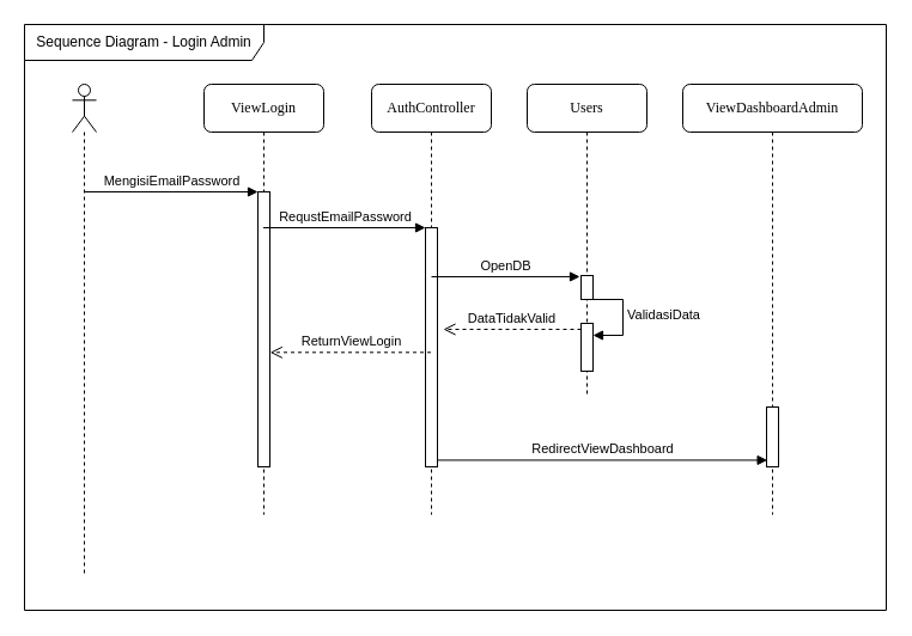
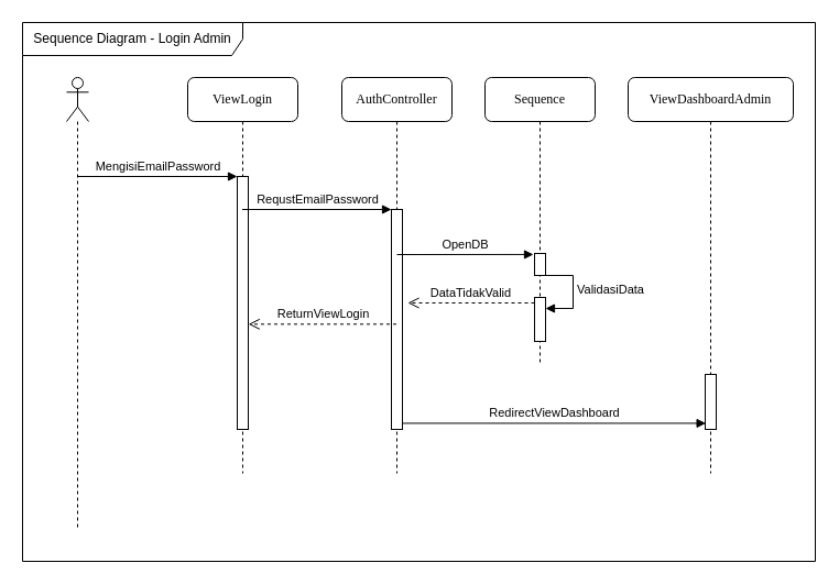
  <mxCell id="0" />
  <mxCell id="1" parent="0" />
  <mxCell id="2" value="Sequence Diagram - Login Admin" style="shape=umlFrame;whiteSpace=wrap;html=1;pointerEvents=0;width=200;height=30;" vertex="1" parent="1"><mxGeometry x="20" y="20" width="720" height="490" as="geometry" /></mxCell>
  <mxCell id="3" value="" style="shape=umlLifeline;perimeter=lifelinePerimeter;whiteSpace=wrap;html=1;container=1;dropTarget=0;collapsible=0;recursiveResize=0;outlineConnect=0;portConstraint=eastwest;newEdgeStyle={&quot;curved&quot;:0,&quot;rounded&quot;:0};participant=umlActor;" vertex="1" parent="1"><mxGeometry x="60" y="70" width="20" height="410" as="geometry" /></mxCell>
  <mxCell id="4" value="ViewLogin" style="shape=umlLifeline;perimeter=lifelinePerimeter;whiteSpace=wrap;html=1;container=1;collapsible=0;recursiveResize=0;outlineConnect=0;rounded=1;shadow=0;comic=0;labelBackgroundColor=none;strokeWidth=1;fontFamily=Verdana;fontSize=12;align=center;" vertex="1" parent="1"><mxGeometry x="170" y="70" width="100" height="360" as="geometry" /></mxCell>
  <mxCell id="5" value="" style="html=1;points=[];perimeter=orthogonalPerimeter;rounded=0;shadow=0;comic=0;labelBackgroundColor=none;strokeWidth=1;fontFamily=Verdana;fontSize=12;align=center;" vertex="1" parent="4"><mxGeometry x="45" y="90" width="10" height="230" as="geometry" /></mxCell>
  <mxCell id="6" value="MengisiEmailPassword" style="html=1;verticalAlign=bottom;endArrow=block;curved=0;rounded=0;" edge="1" parent="1" source="3"><mxGeometry width="80" relative="1" as="geometry"><mxPoint x="100" y="160" as="sourcePoint" /><mxPoint x="215" y="160" as="targetPoint" /></mxGeometry></mxCell>
  <mxCell id="7" value="AuthController" style="shape=umlLifeline;perimeter=lifelinePerimeter;whiteSpace=wrap;html=1;container=1;collapsible=0;recursiveResize=0;outlineConnect=0;rounded=1;shadow=0;comic=0;labelBackgroundColor=none;strokeWidth=1;fontFamily=Verdana;fontSize=12;align=center;" vertex="1" parent="1"><mxGeometry x="310" y="70" width="100" height="360" as="geometry" /></mxCell>
  <mxCell id="8" value="" style="html=1;points=[];perimeter=orthogonalPerimeter;rounded=0;shadow=0;comic=0;labelBackgroundColor=none;strokeWidth=1;fontFamily=Verdana;fontSize=12;align=center;" vertex="1" parent="7"><mxGeometry x="45" y="120" width="10" height="200" as="geometry" /></mxCell>
  <mxCell id="9" value="RequstEmailPassword" style="html=1;verticalAlign=bottom;endArrow=block;curved=0;rounded=0;entryX=-0.26;entryY=0.045;entryDx=0;entryDy=0;entryPerimeter=0;" edge="1" parent="7" source="4"><mxGeometry width="80" relative="1" as="geometry"><mxPoint x="-70" y="120" as="sourcePoint" /><mxPoint x="45.0" y="120" as="targetPoint" /></mxGeometry></mxCell>
- <mxCell id="10" value="Users" style="shape=umlLifeline;perimeter=lifelinePerimeter;whiteSpace=wrap;html=1;container=1;collapsible=0;recursiveResize=0;outlineConnect=0;rounded=1;shadow=0;comic=0;labelBackgroundColor=none;strokeWidth=1;fontFamily=Verdana;fontSize=12;align=center;" vertex="1" parent="1"><mxGeometry x="440" y="70" width="100" height="260" as="geometry" /></mxCell>
+ <mxCell id="10" value="Sequence" style="shape=umlLifeline;perimeter=lifelinePerimeter;whiteSpace=wrap;html=1;container=1;collapsible=0;recursiveResize=0;outlineConnect=0;rounded=1;shadow=0;comic=0;labelBackgroundColor=none;strokeWidth=1;fontFamily=Verdana;fontSize=12;align=center;" vertex="1" parent="1"><mxGeometry x="440" y="70" width="100" height="260" as="geometry" /></mxCell>
  <mxCell id="11" value="" style="html=1;points=[];perimeter=orthogonalPerimeter;rounded=0;shadow=0;comic=0;labelBackgroundColor=none;strokeWidth=1;fontFamily=Verdana;fontSize=12;align=center;" vertex="1" parent="10"><mxGeometry x="45" y="160" width="10" height="20" as="geometry" /></mxCell>
  <mxCell id="12" value="" style="html=1;points=[[0,0,0,0,5],[0,1,0,0,-5],[1,0,0,0,5],[1,1,0,0,-5]];perimeter=orthogonalPerimeter;outlineConnect=0;targetShapes=umlLifeline;portConstraint=eastwest;newEdgeStyle={&quot;curved&quot;:0,&quot;rounded&quot;:0};" vertex="1" parent="10"><mxGeometry x="45" y="200" width="10" height="40" as="geometry" /></mxCell>
  <mxCell id="13" value="ValidasiData" style="html=1;align=left;spacingLeft=2;endArrow=block;rounded=0;edgeStyle=orthogonalEdgeStyle;curved=0;rounded=0;" edge="1" parent="10" target="12"><mxGeometry relative="1" as="geometry"><mxPoint x="50" y="180" as="sourcePoint" /><Array as="points"><mxPoint x="80" y="210" /></Array></mxGeometry></mxCell>
  <mxCell id="14" value="OpenDB" style="html=1;verticalAlign=bottom;endArrow=block;curved=0;rounded=0;entryX=-0.1;entryY=0.047;entryDx=0;entryDy=0;entryPerimeter=0;exitX=0.5;exitY=0.205;exitDx=0;exitDy=0;exitPerimeter=0;" edge="1" parent="1" source="8" target="11"><mxGeometry width="80" relative="1" as="geometry"><mxPoint x="370" y="230" as="sourcePoint" /><mxPoint x="520" y="220.69" as="targetPoint" /></mxGeometry></mxCell>
  <mxCell id="15" value="ViewDashboardAdmin" style="shape=umlLifeline;perimeter=lifelinePerimeter;whiteSpace=wrap;html=1;container=1;collapsible=0;recursiveResize=0;outlineConnect=0;rounded=1;shadow=0;comic=0;labelBackgroundColor=none;strokeWidth=1;fontFamily=Verdana;fontSize=12;align=center;" vertex="1" parent="1"><mxGeometry x="570" y="70" width="150" height="360" as="geometry" /></mxCell>
  <mxCell id="16" value="" style="html=1;points=[];perimeter=orthogonalPerimeter;rounded=0;shadow=0;comic=0;labelBackgroundColor=none;strokeWidth=1;fontFamily=Verdana;fontSize=12;align=center;" vertex="1" parent="15"><mxGeometry x="70" y="270" width="10" height="50" as="geometry" /></mxCell>
  <mxCell id="17" value="DataTidakValid" style="html=1;verticalAlign=bottom;endArrow=open;dashed=1;endSize=8;curved=0;rounded=0;exitX=0;exitY=0;exitDx=0;exitDy=5;exitPerimeter=0;" edge="1" parent="1" source="12"><mxGeometry relative="1" as="geometry"><mxPoint x="490" y="280" as="sourcePoint" /><mxPoint x="370" y="275" as="targetPoint" /></mxGeometry></mxCell>
  <mxCell id="18" value="ReturnViewLogin" style="html=1;verticalAlign=bottom;endArrow=open;dashed=1;endSize=8;curved=0;rounded=0;entryX=1.02;entryY=0.584;entryDx=0;entryDy=0;entryPerimeter=0;" edge="1" parent="1" source="7" target="5"><mxGeometry relative="1" as="geometry"><mxPoint x="340" y="290" as="sourcePoint" /><mxPoint x="260" y="290" as="targetPoint" /></mxGeometry></mxCell>
  <mxCell id="19" value="RedirectViewDashboard" style="html=1;verticalAlign=bottom;endArrow=block;curved=0;rounded=0;entryX=0.06;entryY=0.889;entryDx=0;entryDy=0;entryPerimeter=0;" edge="1" parent="1" source="8" target="16"><mxGeometry width="80" relative="1" as="geometry"><mxPoint x="390" y="370" as="sourcePoint" /><mxPoint x="470" y="370" as="targetPoint" /></mxGeometry></mxCell>
